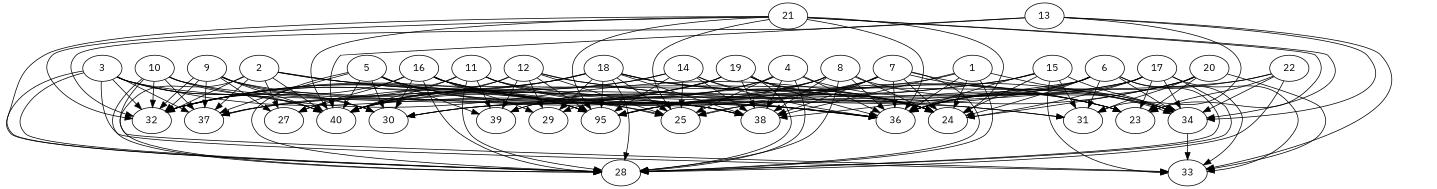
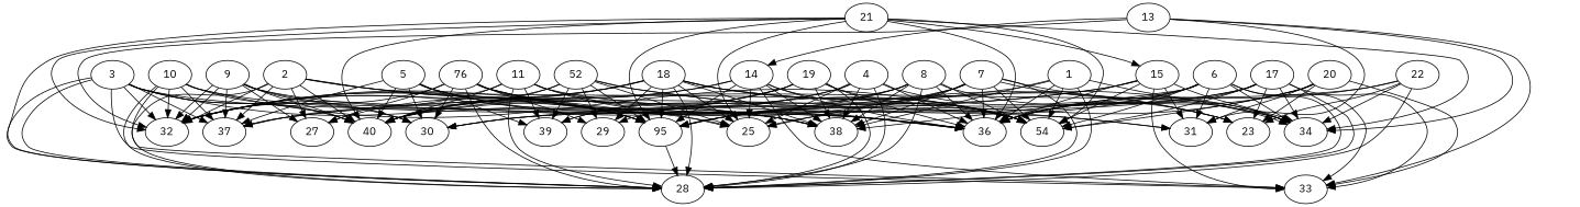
  digraph {
    fontname="IBM Plex Sans"
    node [alpha=0.11 fontname="IBM Plex Sans"]
    edge [fontname="IBM Plex Sans"]
    1 [alpha=0.09 expect_size=24581120]
-   24 [expect_size=10787840]
+   24 [expect_size=10787840 label=54]
    28 [alpha=0.03 expect_size=19162112]
    34 [alpha=0.02 expect_size=37722112]
    36 [alpha=0.15 expect_size=16703488]
    37 [alpha=0.18 expect_size=35845120]
    38 [expect_size=52317184]
    2 [alpha=0.12 expect_size=51045376]
    27 [alpha=0.07 expect_size=40902656]
    32 [alpha=0.03 expect_size=16002048]
    n11 [alpha=0.14 expect_size=16045056 label=95]
    40 [alpha=0.00 expect_size=24247296]
    3 [alpha=0.04 expect_size=43604992]
    25 [alpha=0.00 expect_size=37301248]
    30 [alpha=0.16 expect_size=12695552]
    33 [alpha=0.18 expect_size=16245760]
    4 [alpha=0.18 expect_size=35226624]
    23 [alpha=0.09 expect_size=20066304]
    39 [alpha=0.01 expect_size=12623872]
    5 [alpha=0.02 expect_size=23545856]
    6 [alpha=0.13 expect_size=48576512]
    31 [alpha=0.13 expect_size=45814784]
    7 [alpha=0.08 expect_size=31273984]
    8 [alpha=0.07 expect_size=46119936]
    29 [alpha=0.05 expect_size=38863872]
    9 [expect_size=18352128]
    10 [alpha=0.15 expect_size=28355584]
    11 [alpha=0.14 expect_size=16801792]
-   12 [alpha=0.08 expect_size=36923392]
+   12 [alpha=0.08 expect_size=36923392 label=52]
    13 [alpha=0.16 expect_size=17561600]
    14 [expect_size=27200512]
    15 [alpha=0.16 expect_size=21898240]
-   16 [alpha=0.06 expect_size=27241472]
+   16 [alpha=0.06 expect_size=27241472 label=76]
    17 [expect_size=10589184]
    18 [alpha=0.08 expect_size=29770752]
    19 [alpha=0.09 expect_size=45273088]
    20 [alpha=0.14 expect_size=24730624]
    21 [alpha=0.07 expect_size=14033920]
    22 [alpha=0.00 expect_size=47903744]
    1 -> 24
    1 -> 28
    1 -> 34
    1 -> 36
    1 -> 37
    1 -> 38
    2 -> 24
    2 -> 28
    2 -> 37
    2 -> 38
    2 -> 27
    2 -> 32
    2 -> n11
    2 -> 40
    3 -> 28
    3 -> 28
    3 -> 37
    3 -> 38
    3 -> 32
    3 -> 40
    3 -> 25
    3 -> 30
    3 -> 33
    4 -> 28
    4 -> 36
    4 -> 38
    4 -> 40
    4 -> 25
    4 -> 23
    4 -> 39
-   5 -> 28
+   n11 -> 28
    5 -> 36
    5 -> 37
    5 -> 38
    5 -> n11
    5 -> 40
    5 -> 30
    5 -> 39
    6 -> 24
    6 -> 28
    6 -> 34
    6 -> 36
    6 -> 38
    6 -> n11
    6 -> 30
    6 -> 33
    6 -> 31
    7 -> 24
    7 -> 28
    7 -> 34
    7 -> 34
    7 -> 36
    7 -> 38
    7 -> 32
    7 -> n11
    7 -> 25
    8 -> 24
    8 -> 28
    8 -> 34
    8 -> 36
    8 -> 38
    8 -> 32
    8 -> n11
    8 -> 29
    9 -> 36
    9 -> 37
    9 -> 27
    9 -> 32
    9 -> 32
    9 -> n11
    9 -> 40
    9 -> 30
    10 -> 24
    10 -> 28
    10 -> 36
    10 -> 37
    10 -> 32
    10 -> 40
    10 -> 33
    11 -> 28
    11 -> 36
    11 -> 37
    11 -> 40
    11 -> 25
    11 -> 39
    11 -> 31
    12 -> 36
    12 -> 32
    12 -> n11
    12 -> 40
    12 -> 25
    12 -> 39
    12 -> 31
    12 -> 29
    13 -> 34
    13 -> 32
-   13 -> 40
+   13 -> 14
    13 -> 33
    13 -> 31
    14 -> 24
    14 -> 36
    14 -> 38
    14 -> 32
    14 -> n11
    14 -> 40
    14 -> 25
-   34 -> 33
+   14 -> 33
    15 -> 24
    15 -> 34
    15 -> 36
    15 -> n11
    15 -> 30
    15 -> 33
    15 -> 31
    16 -> 24
    16 -> 28
    16 -> 38
    16 -> 27
    16 -> 32
    16 -> n11
    16 -> 30
    16 -> 23
    16 -> 29
    17 -> 24
    17 -> 28
    17 -> 34
    17 -> 36
    17 -> 40
    17 -> 30
    17 -> 33
    17 -> 23
    18 -> 24
    18 -> 28
    18 -> 34
    18 -> 38
    18 -> 27
    18 -> 32
    18 -> n11
    18 -> 40
    18 -> 25
    18 -> 23
    18 -> 29
    19 -> 24
    19 -> 28
    19 -> 36
    19 -> 37
    19 -> 38
    19 -> 32
-   19 -> 23
    19 -> 39
    20 -> 24
    20 -> 36
    20 -> 25
    20 -> 33
    20 -> 23
    20 -> 31
    21 -> 24
    21 -> 28
    21 -> 34
    21 -> 36
    21 -> 32
    21 -> n11
    21 -> 40
    21 -> 25
-   21 -> 23
+   21 -> 15
    22 -> 28
    22 -> 34
    22 -> 36
    22 -> 40
    22 -> 23
  }
